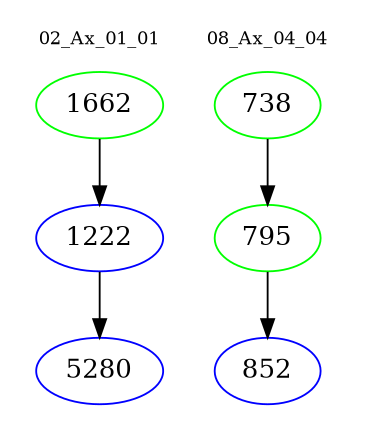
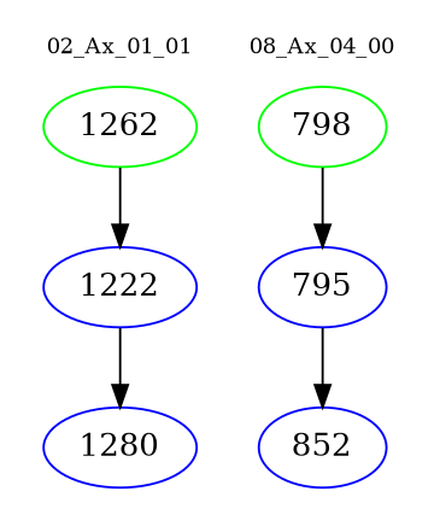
  digraph {
    node [color=green]
    edge [color=black]
-   n1 [label=1662]
+   n1 [label=1262]
    n2 [color=blue label=1222]
-   n3 [color=blue label=5280]
-   n4 [label=738]
-   n5 [label=795]
+   n3 [color=blue label=1280]
+   n4 [label=798]
+   n5 [color=blue label=795]
    n6 [color=blue label=852]
    subgraph cluster_1 {
      color=white
      fontsize=10
      label="02_Ax_01_01"
      n1
      n2
      n3
    }
    subgraph cluster_2 {
      color=white
      fontsize=10
-     label="08_Ax_04_04"
+     label="08_Ax_04_00"
      n4
      n5
      n6
    }
    n1 -> n2
    n2 -> n3
    n4 -> n5
    n5 -> n6
  }
